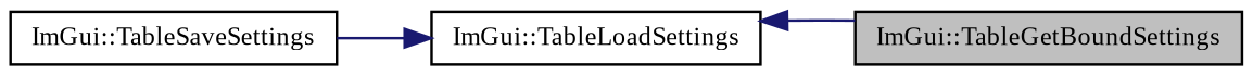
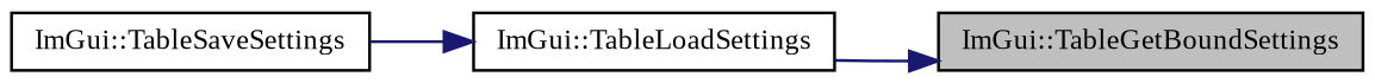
  digraph {
    fontname="Liberation Serif"
    rankdir=RL
    node [color=black fillcolor=white fontname="Liberation Serif" fontsize=10 shape=record style=filled]
    edge [color=midnightblue dir=back fontname="Liberation Serif" fontsize=10 labelfontname=Helvetica labelfontsize=10 style=solid]
    n1 [fillcolor=grey75 fontcolor=black height=0.2 label="ImGui::TableGetBoundSettings" width=0.4]
    n2 [height=0.2 label="ImGui::TableLoadSettings" width=0.4]
    n3 [height=0.2 label="ImGui::TableSaveSettings" width=0.4]
-   n2 -> n1
+   n1 -> n2
    n2 -> n3
  }
